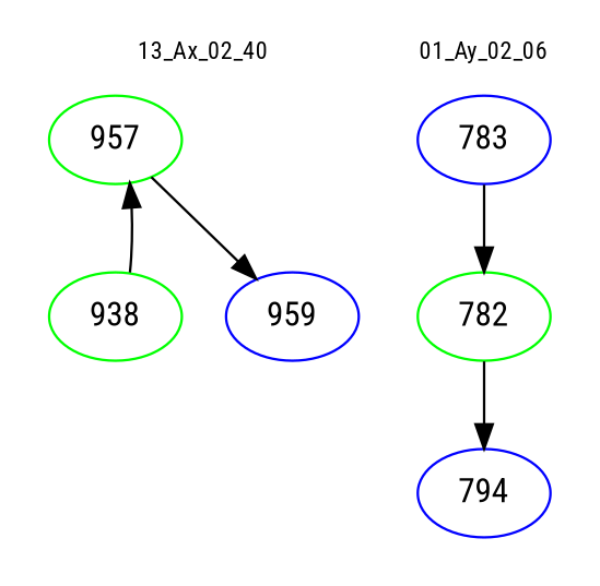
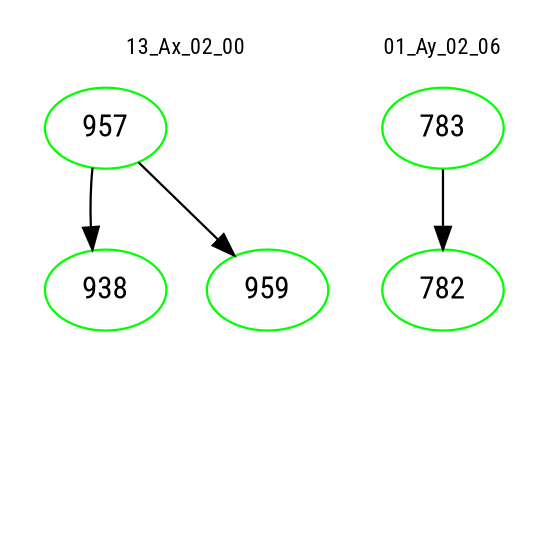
  digraph {
    fontname="Roboto Condensed"
    node [color=green fontname="Roboto Condensed"]
    edge [color=black fontname="Roboto Condensed"]
    n1 [label=957]
    n2 [label=938]
-   n3 [color=blue label=959]
+   n3 [label=959]
    n4 [label=782]
-   n5 [color=blue label=794]
-   n6 [color=blue label=783]
+   n6 [label=783]
    subgraph cluster_1 {
      color=white
      fontsize=10
-     label="13_Ax_02_40"
+     label="13_Ax_02_00"
      n1
      n2
      n3
    }
    subgraph cluster_2 {
      color=white
      fontsize=10
      label="01_Ay_02_06"
      n4
-     n5
      n6
    }
-   n2 -> n1
+   n1 -> n2
    n1 -> n3
-   n4 -> n5
    n6 -> n4
  }
